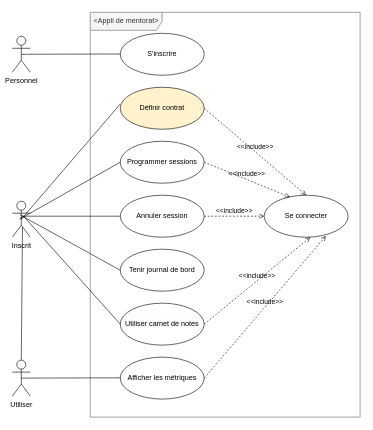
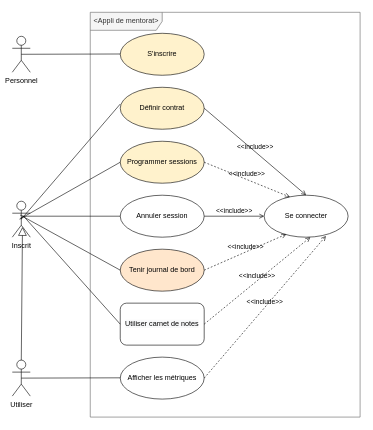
  <mxCell id="0" />
  <mxCell id="1" parent="0" />
  <mxCell id="2" value="&amp;lt;Appli de mentorat&amp;gt;" style="shape=umlFrame;whiteSpace=wrap;html=1;width=120;height=30;fillColor=#f5f5f5;strokeColor=#666666;fontColor=#333333;" parent="1" vertex="1"><mxGeometry x="150" y="20" width="450" height="675" as="geometry" /></mxCell>
- <mxCell id="3" value="S'inscrire" style="ellipse;whiteSpace=wrap;html=1;" parent="1" vertex="1"><mxGeometry x="200" y="55" width="140" height="70" as="geometry" /></mxCell>
+ <mxCell id="3" value="S'inscrire" style="ellipse;whiteSpace=wrap;html=1;fillColor=#fff2cc;" parent="1" vertex="1"><mxGeometry x="200" y="55" width="140" height="70" as="geometry" /></mxCell>
  <mxCell id="4" value="Définir contrat" style="ellipse;whiteSpace=wrap;html=1;fillColor=#fff2cc;" parent="1" vertex="1"><mxGeometry x="200" y="145" width="140" height="70" as="geometry" /></mxCell>
- <mxCell id="5" value="Programmer sessions" style="ellipse;whiteSpace=wrap;html=1;" parent="1" vertex="1"><mxGeometry x="200" y="235" width="140" height="70" as="geometry" /></mxCell>
+ <mxCell id="5" value="Programmer sessions" style="ellipse;whiteSpace=wrap;html=1;fillColor=#fff2cc;" parent="1" vertex="1"><mxGeometry x="200" y="235" width="140" height="70" as="geometry" /></mxCell>
  <mxCell id="6" value="Annuler session" style="ellipse;whiteSpace=wrap;html=1;" parent="1" vertex="1"><mxGeometry x="200" y="325" width="140" height="70" as="geometry" /></mxCell>
- <mxCell id="7" value="Tenir journal de bord" style="ellipse;whiteSpace=wrap;html=1;" parent="1" vertex="1"><mxGeometry x="200" y="415" width="140" height="70" as="geometry" /></mxCell>
- <mxCell id="8" value="&lt;span style=&quot;color: rgb(0 , 0 , 0) ; font-family: &amp;#34;helvetica&amp;#34; ; font-size: 12px ; font-style: normal ; font-weight: 400 ; letter-spacing: normal ; text-align: center ; text-indent: 0px ; text-transform: none ; word-spacing: 0px ; background-color: rgb(248 , 249 , 250) ; display: inline ; float: none&quot;&gt;Utiliser carnet de notes&lt;/span&gt;" style="ellipse;whiteSpace=wrap;html=1;" parent="1" vertex="1"><mxGeometry x="200" y="505" width="140" height="70" as="geometry" /></mxCell>
+ <mxCell id="7" value="Tenir journal de bord" style="ellipse;whiteSpace=wrap;html=1;fillColor=#ffe6cc;" parent="1" vertex="1"><mxGeometry x="200" y="415" width="140" height="70" as="geometry" /></mxCell>
+ <mxCell id="8" value="&lt;span style=&quot;color: rgb(0 , 0 , 0) ; font-family: &amp;#34;helvetica&amp;#34; ; font-size: 12px ; font-style: normal ; font-weight: 400 ; letter-spacing: normal ; text-align: center ; text-indent: 0px ; text-transform: none ; word-spacing: 0px ; background-color: rgb(248 , 249 , 250) ; display: inline ; float: none&quot;&gt;Utiliser carnet de notes&lt;/span&gt;" style="whiteSpace=wrap;html=1;rounded=1;" parent="1" vertex="1"><mxGeometry x="200" y="505" width="140" height="70" as="geometry" /></mxCell>
  <mxCell id="9" value="Afficher les métriques" style="ellipse;whiteSpace=wrap;html=1;" parent="1" vertex="1"><mxGeometry x="200" y="595" width="140" height="70" as="geometry" /></mxCell>
  <mxCell id="10" value="Se connecter" style="ellipse;whiteSpace=wrap;html=1;" parent="1" vertex="1"><mxGeometry x="440" y="325" width="140" height="70" as="geometry" /></mxCell>
  <mxCell id="11" value="Inscrit" style="shape=umlActor;verticalLabelPosition=bottom;verticalAlign=top;html=1;" parent="1" vertex="1"><mxGeometry x="20" y="335" width="30" height="60" as="geometry" /></mxCell>
  <mxCell id="12" value="Personnel" style="shape=umlActor;verticalLabelPosition=bottom;verticalAlign=top;html=1;" parent="1" vertex="1"><mxGeometry x="20" y="60" width="30" height="60" as="geometry" /></mxCell>
  <mxCell id="13" value="" style="endArrow=none;html=1;exitX=0.5;exitY=0.5;exitDx=0;exitDy=0;exitPerimeter=0;" parent="1" source="12" edge="1"><mxGeometry relative="1" as="geometry"><mxPoint x="40" y="89.5" as="sourcePoint" /><mxPoint x="200" y="89.5" as="targetPoint" /></mxGeometry></mxCell>
  <mxCell id="14" value="" style="endArrow=none;html=1;exitX=0.5;exitY=0.5;exitDx=0;exitDy=0;exitPerimeter=0;entryX=0;entryY=0.4;entryDx=0;entryDy=0;entryPerimeter=0;" parent="1" source="11" edge="1" target="4"><mxGeometry relative="1" as="geometry"><mxPoint x="40" y="185" as="sourcePoint" /><mxPoint x="200" y="185" as="targetPoint" /></mxGeometry></mxCell>
  <mxCell id="15" value="" style="endArrow=none;html=1;entryX=0;entryY=0.5;entryDx=0;entryDy=0;" parent="1" edge="1" target="5"><mxGeometry relative="1" as="geometry"><mxPoint x="32" y="365" as="sourcePoint" /><mxPoint x="200" y="269.5" as="targetPoint" /></mxGeometry></mxCell>
  <mxCell id="16" value="" style="endArrow=none;html=1;edgeStyle=orthogonalEdgeStyle;exitX=0.5;exitY=0.5;exitDx=0;exitDy=0;exitPerimeter=0;" parent="1" source="11" edge="1" target="6"><mxGeometry relative="1" as="geometry"><mxPoint x="40" y="359.5" as="sourcePoint" /><mxPoint x="200" y="359.5" as="targetPoint" /><Array as="points"><mxPoint x="35" y="360" /></Array></mxGeometry></mxCell>
  <mxCell id="17" value="" style="endArrow=none;html=1;exitX=0.433;exitY=0.383;exitDx=0;exitDy=0;exitPerimeter=0;entryX=0;entryY=0.5;entryDx=0;entryDy=0;" parent="1" source="11" edge="1" target="7"><mxGeometry relative="1" as="geometry"><mxPoint x="40" y="449.5" as="sourcePoint" /><mxPoint x="200" y="449.5" as="targetPoint" /></mxGeometry></mxCell>
  <mxCell id="18" value="" style="endArrow=none;html=1;exitX=0.567;exitY=0.383;exitDx=0;exitDy=0;exitPerimeter=0;entryX=0;entryY=0.5;entryDx=0;entryDy=0;" parent="1" source="11" edge="1" target="8"><mxGeometry relative="1" as="geometry"><mxPoint x="40" y="539.5" as="sourcePoint" /><mxPoint x="200" y="539.5" as="targetPoint" /></mxGeometry></mxCell>
  <mxCell id="19" value="Utiliser" style="shape=umlActor;verticalLabelPosition=bottom;verticalAlign=top;html=1;" parent="1" vertex="1"><mxGeometry x="20" y="600" width="30" height="60" as="geometry" /></mxCell>
  <mxCell id="20" value="" style="endArrow=none;html=1;exitX=0.5;exitY=0.5;exitDx=0;exitDy=0;exitPerimeter=0;" parent="1" source="19" edge="1"><mxGeometry relative="1" as="geometry"><mxPoint x="40" y="629.5" as="sourcePoint" /><mxPoint x="200" y="629.5" as="targetPoint" /></mxGeometry></mxCell>
- <mxCell id="21" value="&amp;lt;&amp;lt;include&amp;gt;&amp;gt;" style="html=1;verticalAlign=bottom;labelBackgroundColor=none;endArrow=open;endFill=0;dashed=1;strokeWidth=1;entryX=0;entryY=0.5;entryDx=0;entryDy=0;exitX=1;exitY=0.5;exitDx=0;exitDy=0;" edge="1" parent="1" source="6" target="10"><mxGeometry width="160" relative="1" as="geometry"><mxPoint x="290" y="325" as="sourcePoint" /><mxPoint x="450" y="325" as="targetPoint" /></mxGeometry></mxCell>
+ <mxCell id="21" value="&amp;lt;&amp;lt;include&amp;gt;&amp;gt;" style="html=1;verticalAlign=bottom;labelBackgroundColor=none;endArrow=open;endFill=0;dashed=0;strokeWidth=1;entryX=0;entryY=0.5;entryDx=0;entryDy=0;exitX=1;exitY=0.5;exitDx=0;exitDy=0;" edge="1" parent="1" source="6" target="10"><mxGeometry width="160" relative="1" as="geometry"><mxPoint x="290" y="325" as="sourcePoint" /><mxPoint x="450" y="325" as="targetPoint" /></mxGeometry></mxCell>
  <mxCell id="22" value="&amp;lt;&amp;lt;include&amp;gt;&amp;gt;" style="html=1;verticalAlign=bottom;labelBackgroundColor=none;endArrow=open;endFill=0;dashed=1;strokeWidth=1;exitX=1;exitY=0.5;exitDx=0;exitDy=0;entryX=0.307;entryY=0.043;entryDx=0;entryDy=0;entryPerimeter=0;" edge="1" parent="1" source="5" target="10"><mxGeometry width="160" relative="1" as="geometry"><mxPoint x="290" y="325" as="sourcePoint" /><mxPoint x="450" y="325" as="targetPoint" /></mxGeometry></mxCell>
- <mxCell id="23" value="&amp;lt;&amp;lt;include&amp;gt;&amp;gt;" style="html=1;verticalAlign=bottom;labelBackgroundColor=none;endArrow=open;endFill=0;dashed=1;strokeWidth=1;entryX=0.5;entryY=0;entryDx=0;entryDy=0;exitX=1;exitY=0.5;exitDx=0;exitDy=0;" edge="1" parent="1" source="4" target="10"><mxGeometry width="160" relative="1" as="geometry"><mxPoint x="340" y="180" as="sourcePoint" /><mxPoint x="500" y="95" as="targetPoint" /></mxGeometry></mxCell>
+ <mxCell id="23" value="&amp;lt;&amp;lt;include&amp;gt;&amp;gt;" style="html=1;verticalAlign=bottom;labelBackgroundColor=none;endArrow=open;endFill=0;dashed=0;strokeWidth=1;entryX=0.5;entryY=0;entryDx=0;entryDy=0;exitX=1;exitY=0.5;exitDx=0;exitDy=0;" edge="1" parent="1" source="4" target="10"><mxGeometry width="160" relative="1" as="geometry"><mxPoint x="340" y="180" as="sourcePoint" /><mxPoint x="500" y="95" as="targetPoint" /></mxGeometry></mxCell>
+ <mxCell id="24" value="&amp;lt;&amp;lt;include&amp;gt;&amp;gt;" style="html=1;verticalAlign=bottom;labelBackgroundColor=none;endArrow=open;endFill=0;dashed=1;strokeWidth=1;exitX=1;exitY=0.5;exitDx=0;exitDy=0;entryX=0.264;entryY=0.929;entryDx=0;entryDy=0;entryPerimeter=0;" edge="1" parent="1" source="7" target="10"><mxGeometry width="160" relative="1" as="geometry"><mxPoint x="340" y="449.5" as="sourcePoint" /><mxPoint x="480" y="395" as="targetPoint" /></mxGeometry></mxCell>
  <mxCell id="25" value="&amp;lt;&amp;lt;include&amp;gt;&amp;gt;" style="html=1;verticalAlign=bottom;labelBackgroundColor=none;endArrow=open;endFill=0;dashed=1;strokeWidth=1;entryX=0.55;entryY=1;entryDx=0;entryDy=0;entryPerimeter=0;exitX=1;exitY=0.5;exitDx=0;exitDy=0;" edge="1" parent="1" source="8" target="10"><mxGeometry width="160" relative="1" as="geometry"><mxPoint x="340" y="539.5" as="sourcePoint" /><mxPoint x="500" y="539.5" as="targetPoint" /></mxGeometry></mxCell>
  <mxCell id="26" value="&amp;lt;&amp;lt;include&amp;gt;&amp;gt;" style="html=1;verticalAlign=bottom;labelBackgroundColor=none;endArrow=open;endFill=0;dashed=1;strokeWidth=1;exitX=1;exitY=0.5;exitDx=0;exitDy=0;entryX=0.736;entryY=0.971;entryDx=0;entryDy=0;entryPerimeter=0;" edge="1" parent="1" source="9" target="10"><mxGeometry width="160" relative="1" as="geometry"><mxPoint x="374" y="629.5" as="sourcePoint" /><mxPoint x="534" y="629.5" as="targetPoint" /><Array as="points" /></mxGeometry></mxCell>
- <mxCell id="27" value="" style="endArrow=none;endFill=0;endSize=12;html=1;strokeWidth=1;entryX=0.567;entryY=0.717;entryDx=0;entryDy=0;entryPerimeter=0;exitX=0.5;exitY=0;exitDx=0;exitDy=0;exitPerimeter=0;" edge="1" parent="1" source="19" target="11"><mxGeometry width="160" relative="1" as="geometry"><mxPoint x="-20" y="525" as="sourcePoint" /><mxPoint x="140" y="525" as="targetPoint" /></mxGeometry></mxCell>
+ <mxCell id="27" value="" style="endArrow=block;endFill=0;endSize=12;html=1;strokeWidth=1;entryX=0.567;entryY=0.717;entryDx=0;entryDy=0;entryPerimeter=0;exitX=0.5;exitY=0;exitDx=0;exitDy=0;exitPerimeter=0;" edge="1" parent="1" source="19" target="11"><mxGeometry width="160" relative="1" as="geometry"><mxPoint x="-20" y="525" as="sourcePoint" /><mxPoint x="140" y="525" as="targetPoint" /></mxGeometry></mxCell>
